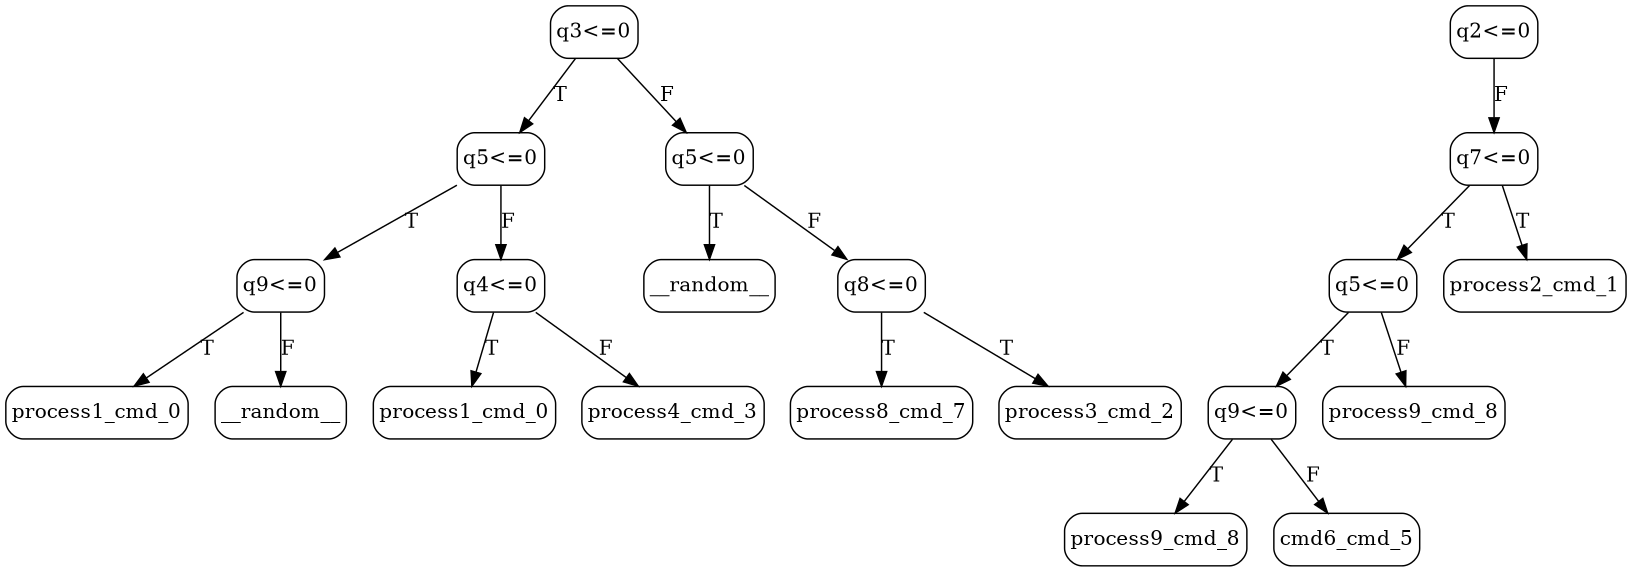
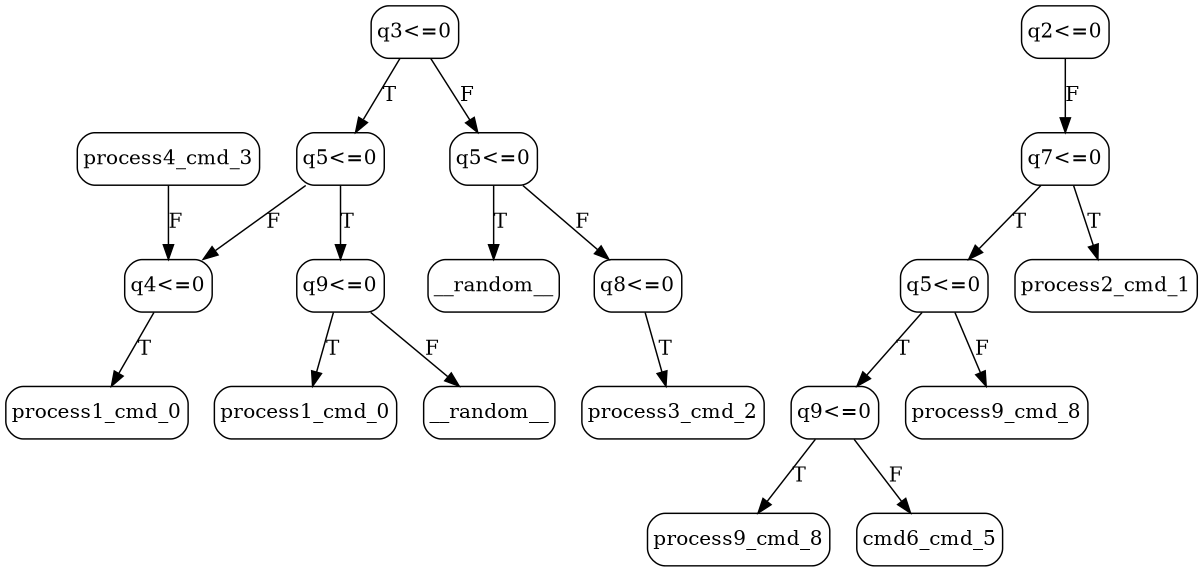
  digraph {
    node [margin="0.05,0.05" shape=box style=rounded]
    n1 [label=process1_cmd_0]
    n2 [label=__random__]
    n3 [label="q9<=0"]
    n4 [label=process1_cmd_0]
    n5 [label=process4_cmd_3]
    n6 [label="q4<=0"]
    n7 [label="q5<=0"]
    n8 [label=__random__]
-   n9 [label=process8_cmd_7]
    n10 [label=process3_cmd_2]
    n11 [label="q8<=0"]
    n12 [label="q5<=0"]
    n13 [label="q3<=0"]
    n14 [label=process9_cmd_8]
    n15 [label=cmd6_cmd_5]
    n16 [label="q9<=0"]
    n17 [label=process9_cmd_8]
    n18 [label="q5<=0"]
    n19 [label=process2_cmd_1]
    n20 [label="q7<=0"]
    n21 [label="q2<=0"]
    n3 -> n1 [label=T]
    n3 -> n2 [label=F]
    n6 -> n4 [label=T]
-   n6 -> n5 [label=F]
+   n5 -> n6 [label=F]
    n7 -> n3 [label=T]
    n7 -> n6 [label=F]
-   n11 -> n9 [label=T]
    n11 -> n10 [label=T]
    n12 -> n8 [label=T]
    n12 -> n11 [label=F]
    n13 -> n7 [label=T]
    n13 -> n12 [label=F]
    n16 -> n14 [label=T]
    n16 -> n15 [label=F]
    n18 -> n16 [label=T]
    n18 -> n17 [label=F]
    n20 -> n18 [label=T]
    n20 -> n19 [label=T]
    n21 -> n20 [label=F]
  }
